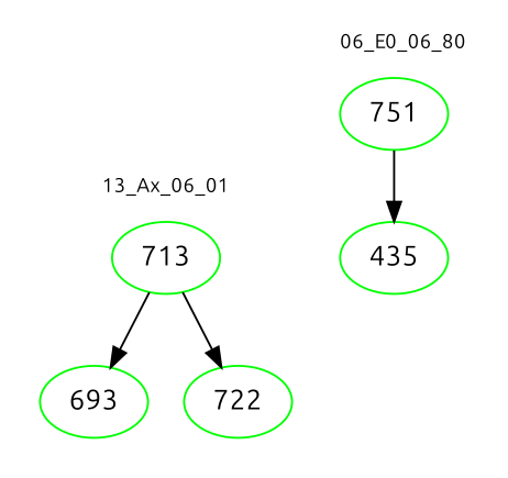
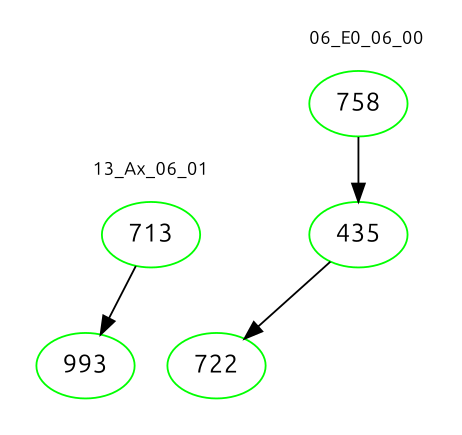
  digraph {
    fontname=Ubuntu
    node [color=green fontname=Ubuntu]
    edge [color=black fontname=Ubuntu]
    n1 [label=713]
-   n2 [label=693]
+   n2 [label=993]
    n3 [label=722]
-   n4 [label=751]
+   n4 [label=758]
    n5 [label=435]
    subgraph cluster_1 {
      color=white
      fontsize=10
      label="13_Ax_06_01"
      n1
      n2
      n3
    }
    subgraph cluster_2 {
      color=white
      fontsize=10
-     label="06_E0_06_80"
+     label="06_E0_06_00"
      n4
      n5
    }
    n1 -> n2
-   n1 -> n3
+   n5 -> n3
    n4 -> n5
  }
